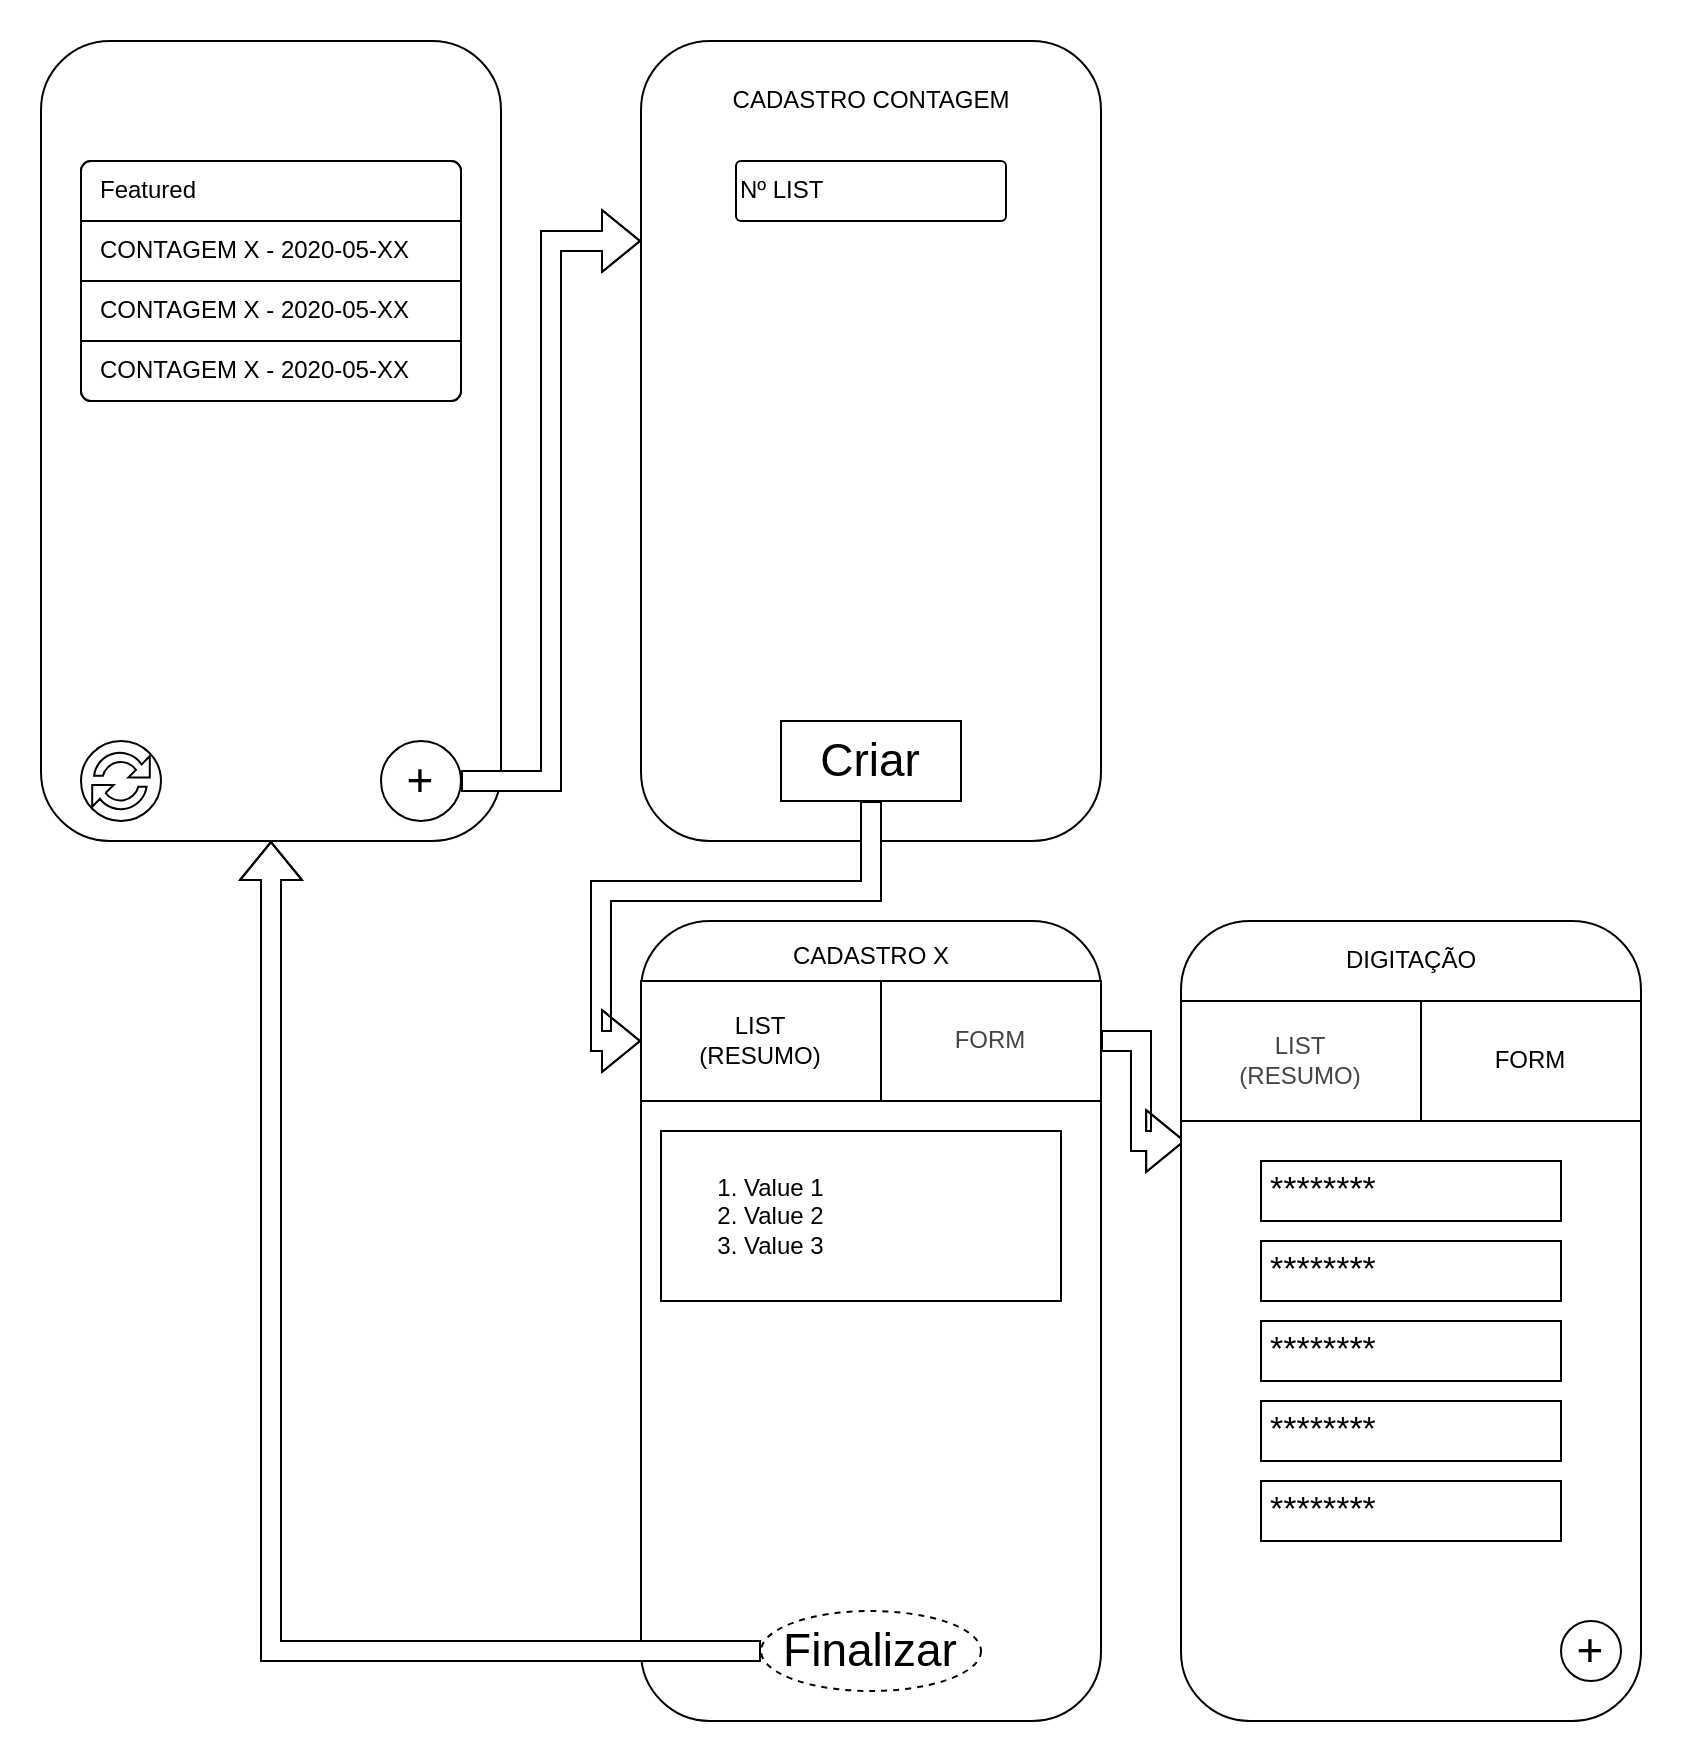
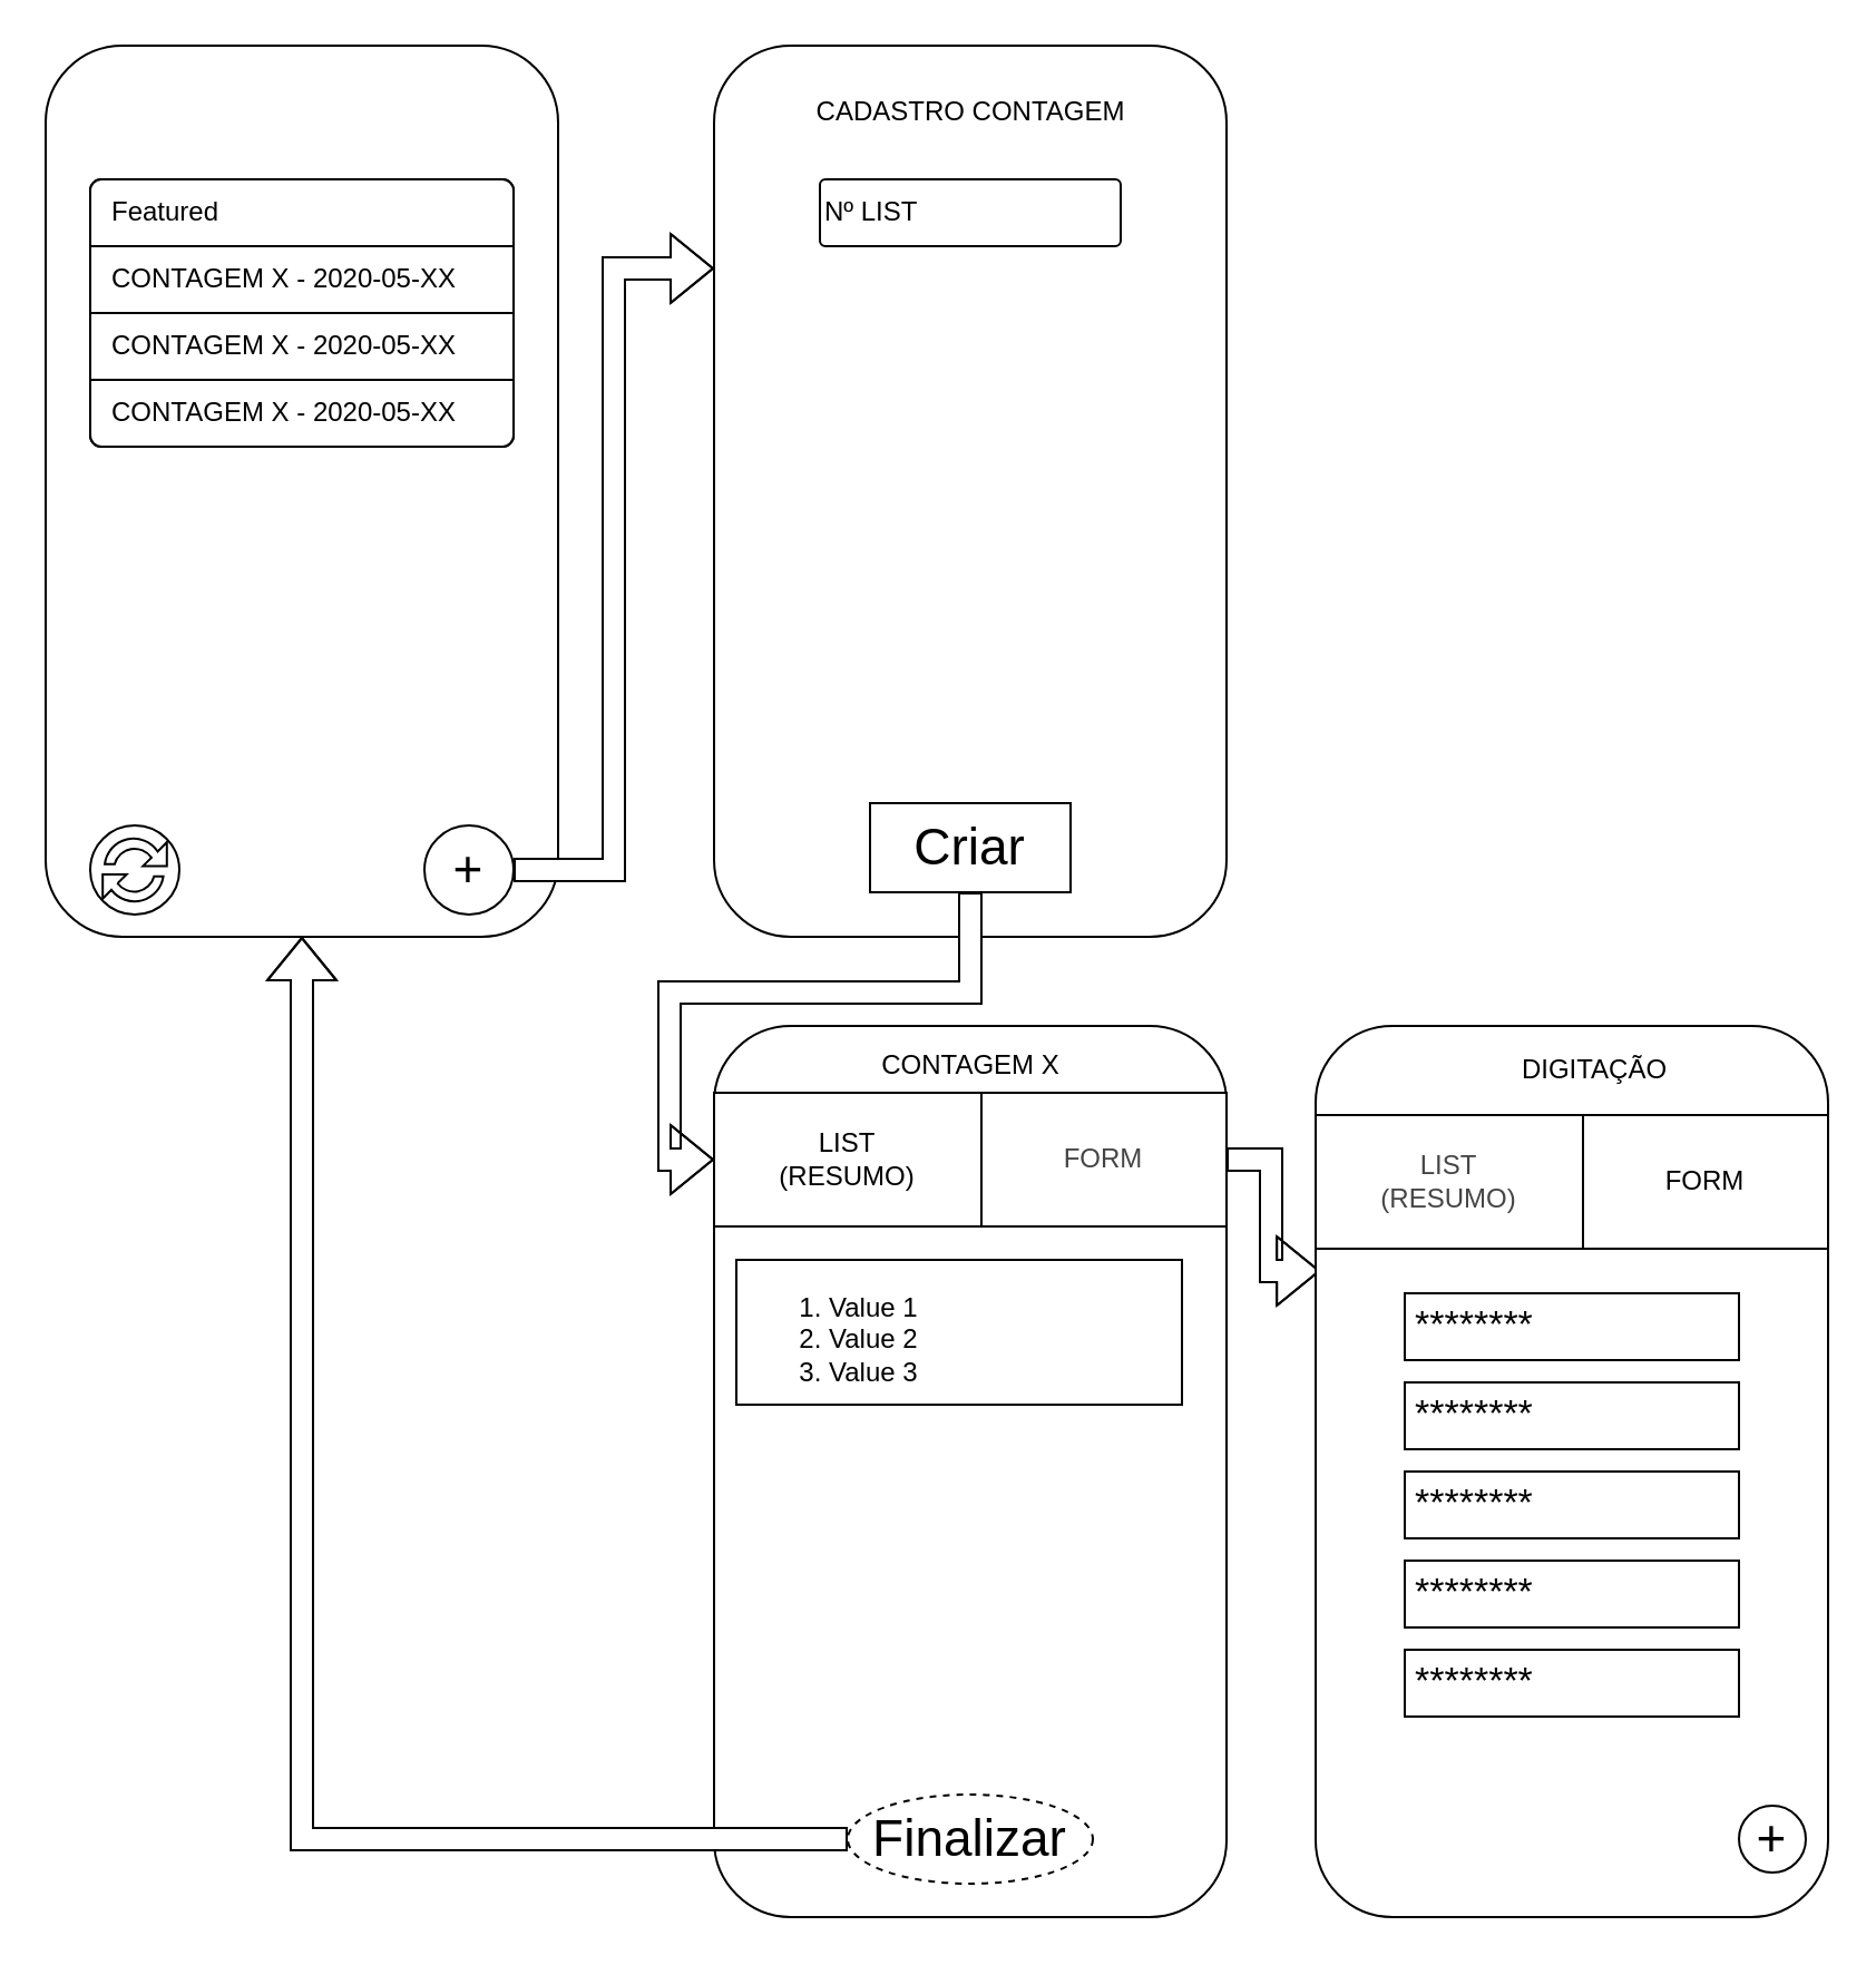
  <mxCell id="0" />
  <mxCell id="1" parent="0" />
  <mxCell id="2" value="" style="rounded=1;whiteSpace=wrap;html=1;fillColor=#FFFFFF;strokeColor=#000000;fontColor=#000000;" parent="1" vertex="1"><mxGeometry x="320" y="460" width="230" height="400" as="geometry" /></mxCell>
  <mxCell id="3" value="LIST&lt;br&gt;(RESUMO)" style="rounded=0;whiteSpace=wrap;html=1;fillColor=#FFFFFF;strokeColor=#000000;fontColor=#000000;" parent="1" vertex="1"><mxGeometry x="320" y="490" width="120" height="60" as="geometry" /></mxCell>
  <mxCell id="4" style="edgeStyle=orthogonalEdgeStyle;shape=flexArrow;rounded=0;orthogonalLoop=1;jettySize=auto;html=1;entryX=0.009;entryY=0.275;entryDx=0;entryDy=0;entryPerimeter=0;fillColor=#FFFFFF;strokeColor=#000000;fontColor=#000000;" parent="1" source="5" target="6" edge="1"><mxGeometry relative="1" as="geometry" /></mxCell>
  <mxCell id="5" value="FORM" style="rounded=0;whiteSpace=wrap;html=1;strokeColor=#000000;fontColor=#454545;" parent="1" vertex="1"><mxGeometry x="440" y="490" width="110" height="60" as="geometry" /></mxCell>
  <mxCell id="6" value="" style="rounded=1;whiteSpace=wrap;html=1;fillColor=#FFFFFF;strokeColor=#000000;fontColor=#000000;" parent="1" vertex="1"><mxGeometry x="590" y="460" width="230" height="400" as="geometry" /></mxCell>
  <mxCell id="7" value="********" style="strokeWidth=1;shadow=0;dashed=0;align=center;html=1;shape=mxgraph.mockup.forms.pwField;strokeColor=#000000;mainText=;align=left;fontColor=#000000;fontSize=17;spacingLeft=3;fillColor=#FFFFFF;" parent="1" vertex="1"><mxGeometry x="630" y="580" width="150" height="30" as="geometry" /></mxCell>
  <mxCell id="8" value="********" style="strokeWidth=1;shadow=0;dashed=0;align=center;html=1;shape=mxgraph.mockup.forms.pwField;strokeColor=#000000;mainText=;align=left;fontColor=#000000;fontSize=17;spacingLeft=3;fillColor=#FFFFFF;" parent="1" vertex="1"><mxGeometry x="630" y="620" width="150" height="30" as="geometry" /></mxCell>
  <mxCell id="9" value="********" style="strokeWidth=1;shadow=0;dashed=0;align=center;html=1;shape=mxgraph.mockup.forms.pwField;strokeColor=#000000;mainText=;align=left;fontColor=#000000;fontSize=17;spacingLeft=3;fillColor=#FFFFFF;" parent="1" vertex="1"><mxGeometry x="630" y="660" width="150" height="30" as="geometry" /></mxCell>
  <mxCell id="10" value="********" style="strokeWidth=1;shadow=0;dashed=0;align=center;html=1;shape=mxgraph.mockup.forms.pwField;strokeColor=#000000;mainText=;align=left;fontColor=#000000;fontSize=17;spacingLeft=3;fillColor=#FFFFFF;" parent="1" vertex="1"><mxGeometry x="630" y="700" width="150" height="30" as="geometry" /></mxCell>
  <mxCell id="11" value="********" style="strokeWidth=1;shadow=0;dashed=0;align=center;html=1;shape=mxgraph.mockup.forms.pwField;strokeColor=#000000;mainText=;align=left;fontColor=#000000;fontSize=17;spacingLeft=3;fillColor=#FFFFFF;" parent="1" vertex="1"><mxGeometry x="630" y="740" width="150" height="30" as="geometry" /></mxCell>
- <mxCell id="12" value="&lt;ol&gt;&lt;li&gt;Value 1&lt;/li&gt;&lt;li&gt;Value 2&lt;/li&gt;&lt;li&gt;Value 3&lt;/li&gt;&lt;/ol&gt;" style="text;strokeColor=#000000;fillColor=#FFFFFF;html=1;whiteSpace=wrap;verticalAlign=middle;overflow=hidden;fontColor=#000000;" parent="1" vertex="1"><mxGeometry x="330" y="565" width="200" height="85" as="geometry" /></mxCell>
+ <mxCell id="12" value="&lt;ol&gt;&lt;li&gt;Value 1&lt;/li&gt;&lt;li&gt;Value 2&lt;/li&gt;&lt;li&gt;Value 3&lt;/li&gt;&lt;/ol&gt;" style="text;strokeColor=#000000;fillColor=#FFFFFF;html=1;whiteSpace=wrap;verticalAlign=middle;overflow=hidden;fontColor=#000000;" parent="1" vertex="1"><mxGeometry x="330" y="565" width="200" height="65" as="geometry" /></mxCell>
  <mxCell id="13" value="+" style="ellipse;whiteSpace=wrap;html=1;aspect=fixed;fontSize=23;fillColor=#FFFFFF;strokeColor=#000000;fontColor=#000000;" parent="1" vertex="1"><mxGeometry x="780" y="810" width="30" height="30" as="geometry" /></mxCell>
  <mxCell id="14" value="" style="rounded=1;whiteSpace=wrap;html=1;fillColor=#FFFFFF;strokeColor=#000000;fontColor=#000000;" parent="1" vertex="1"><mxGeometry x="20" y="20" width="230" height="400" as="geometry" /></mxCell>
- <mxCell id="15" value="CADASTRO X" style="text;html=1;align=center;verticalAlign=middle;resizable=0;points=[];autosize=1;fillColor=#FFFFFF;strokeColor=none;fontColor=#000000;" parent="1" vertex="1"><mxGeometry x="385" y="468" width="100" height="20" as="geometry" /></mxCell>
+ <mxCell id="15" value="CONTAGEM X" style="text;html=1;align=center;verticalAlign=middle;resizable=0;points=[];autosize=1;fillColor=#FFFFFF;strokeColor=none;fontColor=#000000;" parent="1" vertex="1"><mxGeometry x="385" y="468" width="100" height="20" as="geometry" /></mxCell>
  <mxCell id="16" style="edgeStyle=orthogonalEdgeStyle;shape=flexArrow;rounded=0;orthogonalLoop=1;jettySize=auto;html=1;entryX=0;entryY=0.25;entryDx=0;entryDy=0;fontSize=23;fillColor=#FFFFFF;strokeColor=#000000;fontColor=#000000;" parent="1" source="17" target="24" edge="1"><mxGeometry relative="1" as="geometry" /></mxCell>
  <mxCell id="17" value="+" style="ellipse;whiteSpace=wrap;html=1;aspect=fixed;fontSize=23;fillColor=#FFFFFF;strokeColor=#000000;fontColor=#000000;" parent="1" vertex="1"><mxGeometry x="190" y="370" width="40" height="40" as="geometry" /></mxCell>
- <mxCell id="18" value="DIGITAÇÃO" style="text;html=1;align=center;verticalAlign=middle;resizable=0;points=[];autosize=1;fillColor=#FFFFFF;strokeColor=none;fontColor=#000000;" parent="1" vertex="1"><mxGeometry x="665" y="470" width="80" height="20" as="geometry" /></mxCell>
+ <mxCell id="18" value="DIGITAÇÃO" style="text;html=1;align=center;verticalAlign=middle;resizable=0;points=[];autosize=1;fillColor=#FFFFFF;strokeColor=none;fontColor=#000000;" parent="1" vertex="1"><mxGeometry x="665" y="470" width="100" height="20" as="geometry" /></mxCell>
  <mxCell id="19" value="" style="html=1;shadow=0;dashed=0;shape=mxgraph.bootstrap.rrect;rSize=5;strokeColor=#000000;html=1;whiteSpace=wrap;fillColor=#FFFFFF;fontColor=#000000;" parent="1" vertex="1"><mxGeometry x="40" y="80" width="190" height="120" as="geometry" /></mxCell>
  <mxCell id="20" value="Featured" style="html=1;shadow=0;dashed=0;shape=mxgraph.bootstrap.topButton;strokeColor=#000000;fillColor=#FFFFFF;rSize=5;perimeter=none;whiteSpace=wrap;resizeWidth=1;align=left;spacing=10;fontColor=#000000;" parent="19" vertex="1"><mxGeometry width="190" height="30" relative="1" as="geometry" /></mxCell>
  <mxCell id="21" value="CONTAGEM X - 2020-05-XX" style="strokeColor=#000000;fillColor=#FFFFFF;gradientColor=inherit;fontColor=#000000;html=1;shadow=0;dashed=0;perimeter=none;whiteSpace=wrap;resizeWidth=1;align=left;spacing=10;" parent="19" vertex="1"><mxGeometry width="190" height="30" relative="1" as="geometry"><mxPoint y="30" as="offset" /></mxGeometry></mxCell>
  <mxCell id="22" value="CONTAGEM X - 2020-05-XX" style="strokeColor=#000000;fillColor=#FFFFFF;gradientColor=inherit;fontColor=#000000;html=1;shadow=0;dashed=0;perimeter=none;whiteSpace=wrap;resizeWidth=1;align=left;spacing=10;" parent="19" vertex="1"><mxGeometry width="190" height="30" relative="1" as="geometry"><mxPoint y="60" as="offset" /></mxGeometry></mxCell>
  <mxCell id="23" value="CONTAGEM X - 2020-05-XX" style="strokeColor=#000000;fillColor=#FFFFFF;gradientColor=inherit;fontColor=#000000;html=1;shadow=0;dashed=0;shape=mxgraph.bootstrap.bottomButton;rSize=5;perimeter=none;whiteSpace=wrap;resizeWidth=1;resizeHeight=0;align=left;spacing=10;" parent="19" vertex="1"><mxGeometry y="1" width="190" height="30" relative="1" as="geometry"><mxPoint y="-30" as="offset" /></mxGeometry></mxCell>
  <mxCell id="24" value="" style="rounded=1;whiteSpace=wrap;html=1;fillColor=#FFFFFF;strokeColor=#000000;fontColor=#000000;" parent="1" vertex="1"><mxGeometry x="320" y="20" width="230" height="400" as="geometry" /></mxCell>
  <mxCell id="25" value="Nº LIST" style="strokeWidth=1;html=1;shadow=0;dashed=0;shape=mxgraph.ios.iTextInput;strokeColor=#000000;buttonText=;fontSize=12;whiteSpace=wrap;align=left;fillColor=#FFFFFF;fontColor=#000000;" parent="1" vertex="1"><mxGeometry x="367.5" y="80" width="135" height="30" as="geometry" /></mxCell>
  <mxCell id="26" value="CADASTRO CONTAGEM" style="text;html=1;align=center;verticalAlign=middle;resizable=0;points=[];autosize=1;fillColor=#FFFFFF;strokeColor=none;fontColor=#000000;" parent="1" vertex="1"><mxGeometry x="360" y="40" width="150" height="20" as="geometry" /></mxCell>
  <mxCell id="27" style="edgeStyle=orthogonalEdgeStyle;shape=flexArrow;rounded=0;orthogonalLoop=1;jettySize=auto;html=1;exitX=0.5;exitY=1;exitDx=0;exitDy=0;entryX=0;entryY=0.5;entryDx=0;entryDy=0;fontSize=12;fillColor=#FFFFFF;strokeColor=#000000;fontColor=#000000;" parent="1" source="28" target="3" edge="1"><mxGeometry relative="1" as="geometry" /></mxCell>
  <mxCell id="28" value="Criar" style="whiteSpace=wrap;html=1;fontSize=23;fillColor=#FFFFFF;strokeColor=#000000;fontColor=#000000;rounded=0;" parent="1" vertex="1"><mxGeometry x="390" y="360" width="90" height="40" as="geometry" /></mxCell>
  <mxCell id="29" value="LIST&lt;br&gt;(RESUMO)" style="rounded=0;whiteSpace=wrap;html=1;strokeColor=#000000;fontColor=#454545;" parent="1" vertex="1"><mxGeometry x="590" y="500" width="120" height="60" as="geometry" /></mxCell>
  <mxCell id="30" value="FORM" style="rounded=0;whiteSpace=wrap;html=1;fillColor=#FFFFFF;strokeColor=#000000;fontColor=#000000;" parent="1" vertex="1"><mxGeometry x="710" y="500" width="110" height="60" as="geometry" /></mxCell>
  <mxCell id="31" style="edgeStyle=orthogonalEdgeStyle;shape=flexArrow;rounded=0;orthogonalLoop=1;jettySize=auto;html=1;exitX=0;exitY=0.5;exitDx=0;exitDy=0;fontSize=12;fillColor=#FFFFFF;strokeColor=#000000;fontColor=#000000;" parent="1" source="32" target="14" edge="1"><mxGeometry relative="1" as="geometry" /></mxCell>
  <mxCell id="32" value="Finalizar" style="ellipse;whiteSpace=wrap;html=1;fontSize=23;fillColor=#FFFFFF;strokeColor=#000000;fontColor=#000000;dashed=1;" parent="1" vertex="1"><mxGeometry x="380" y="805" width="110" height="40" as="geometry" /></mxCell>
  <mxCell id="33" value="" style="group;fillColor=#ffffff;strokeColor=none;fontColor=#000000;" parent="1" vertex="1" connectable="0"><mxGeometry x="40" y="370" width="40" height="40" as="geometry" /></mxCell>
  <mxCell id="34" value="" style="ellipse;whiteSpace=wrap;html=1;aspect=fixed;fontSize=23;fillColor=#FFFFFF;strokeColor=#000000;fontColor=#000000;" parent="33" vertex="1"><mxGeometry width="40" height="40" as="geometry" /></mxCell>
  <mxCell id="35" value="" style="pointerEvents=1;shadow=0;dashed=0;html=1;strokeColor=#000000;labelPosition=center;verticalLabelPosition=bottom;verticalAlign=top;align=center;fillColor=#FFFFFF;shape=mxgraph.mscae.intune.update;fontSize=12;fontColor=#000000;" parent="33" vertex="1"><mxGeometry x="5.6" y="5" width="28.8" height="30" as="geometry" /></mxCell>
